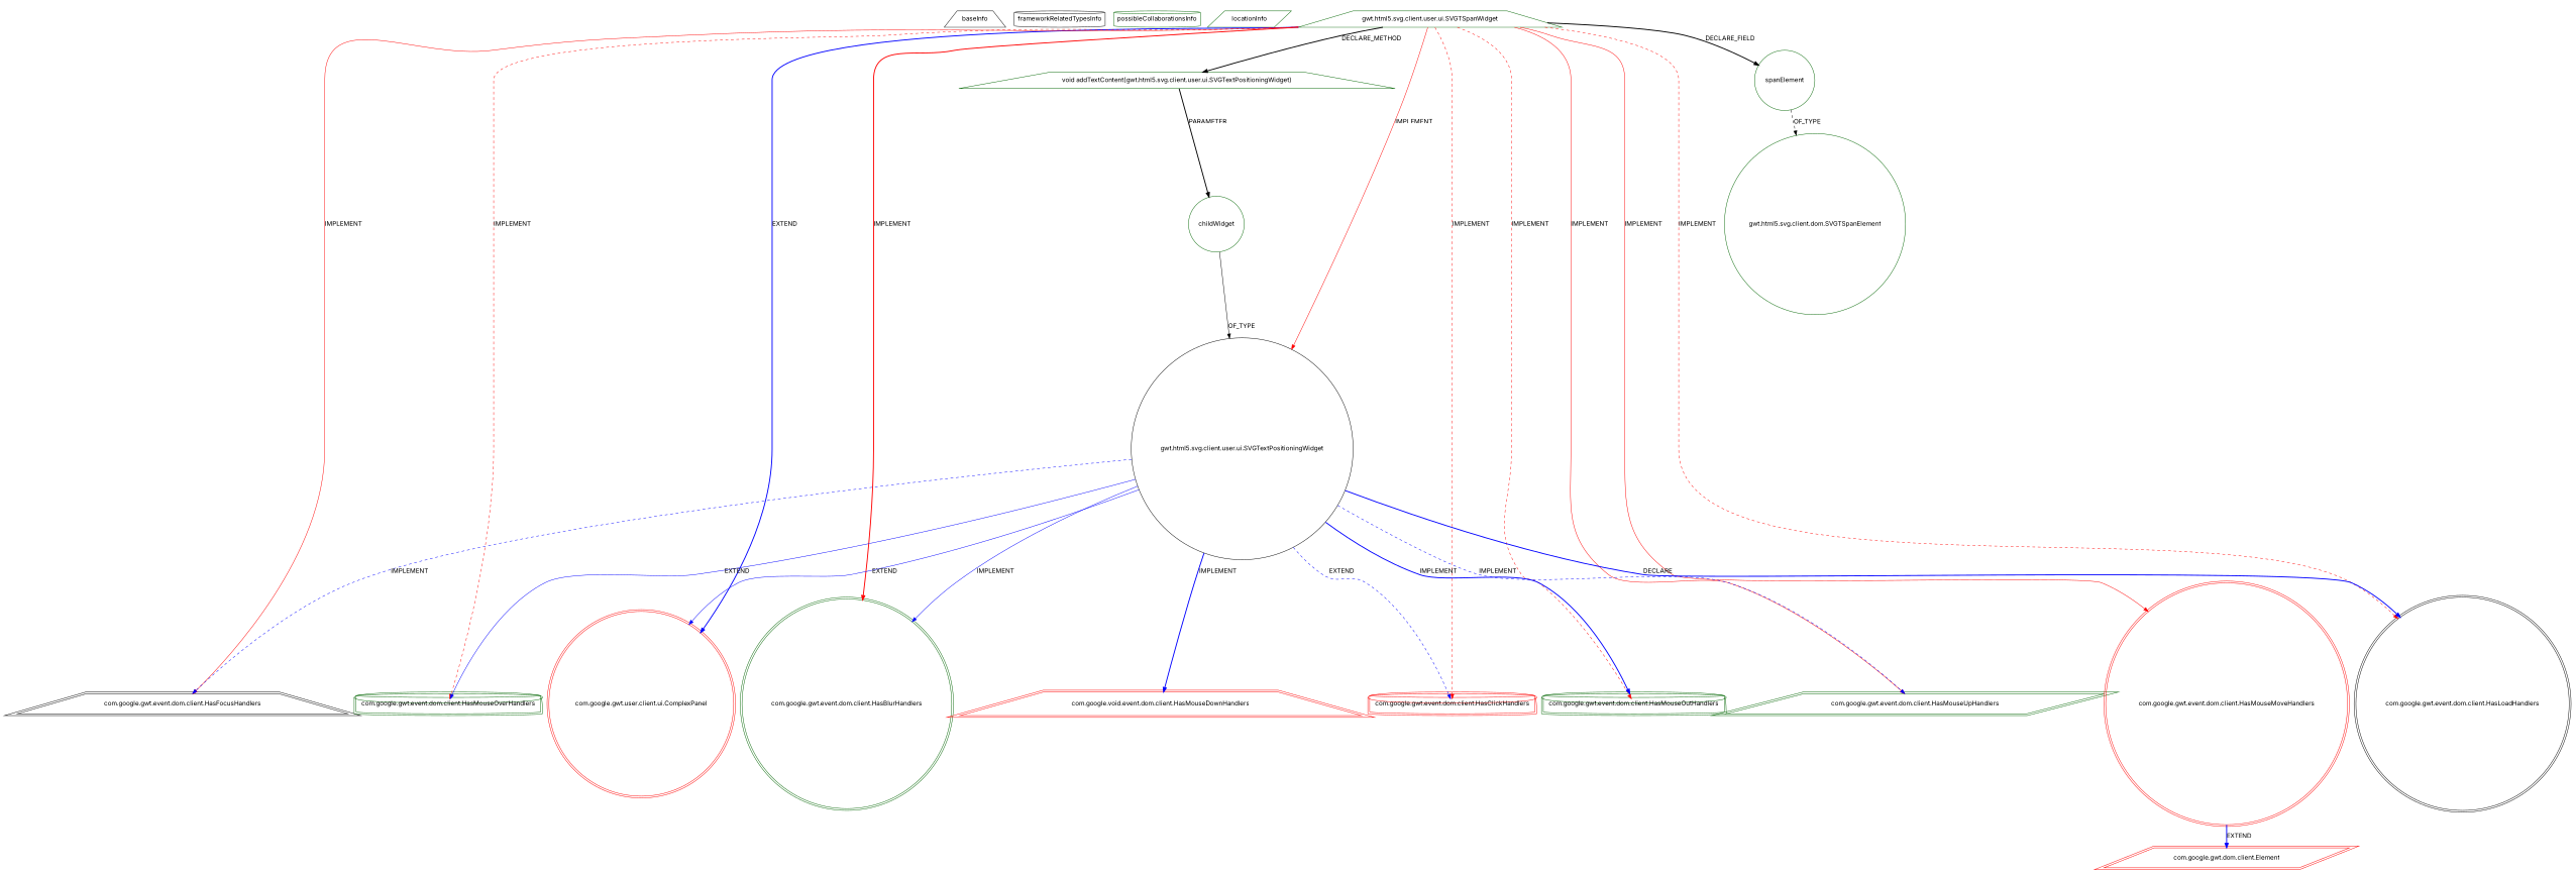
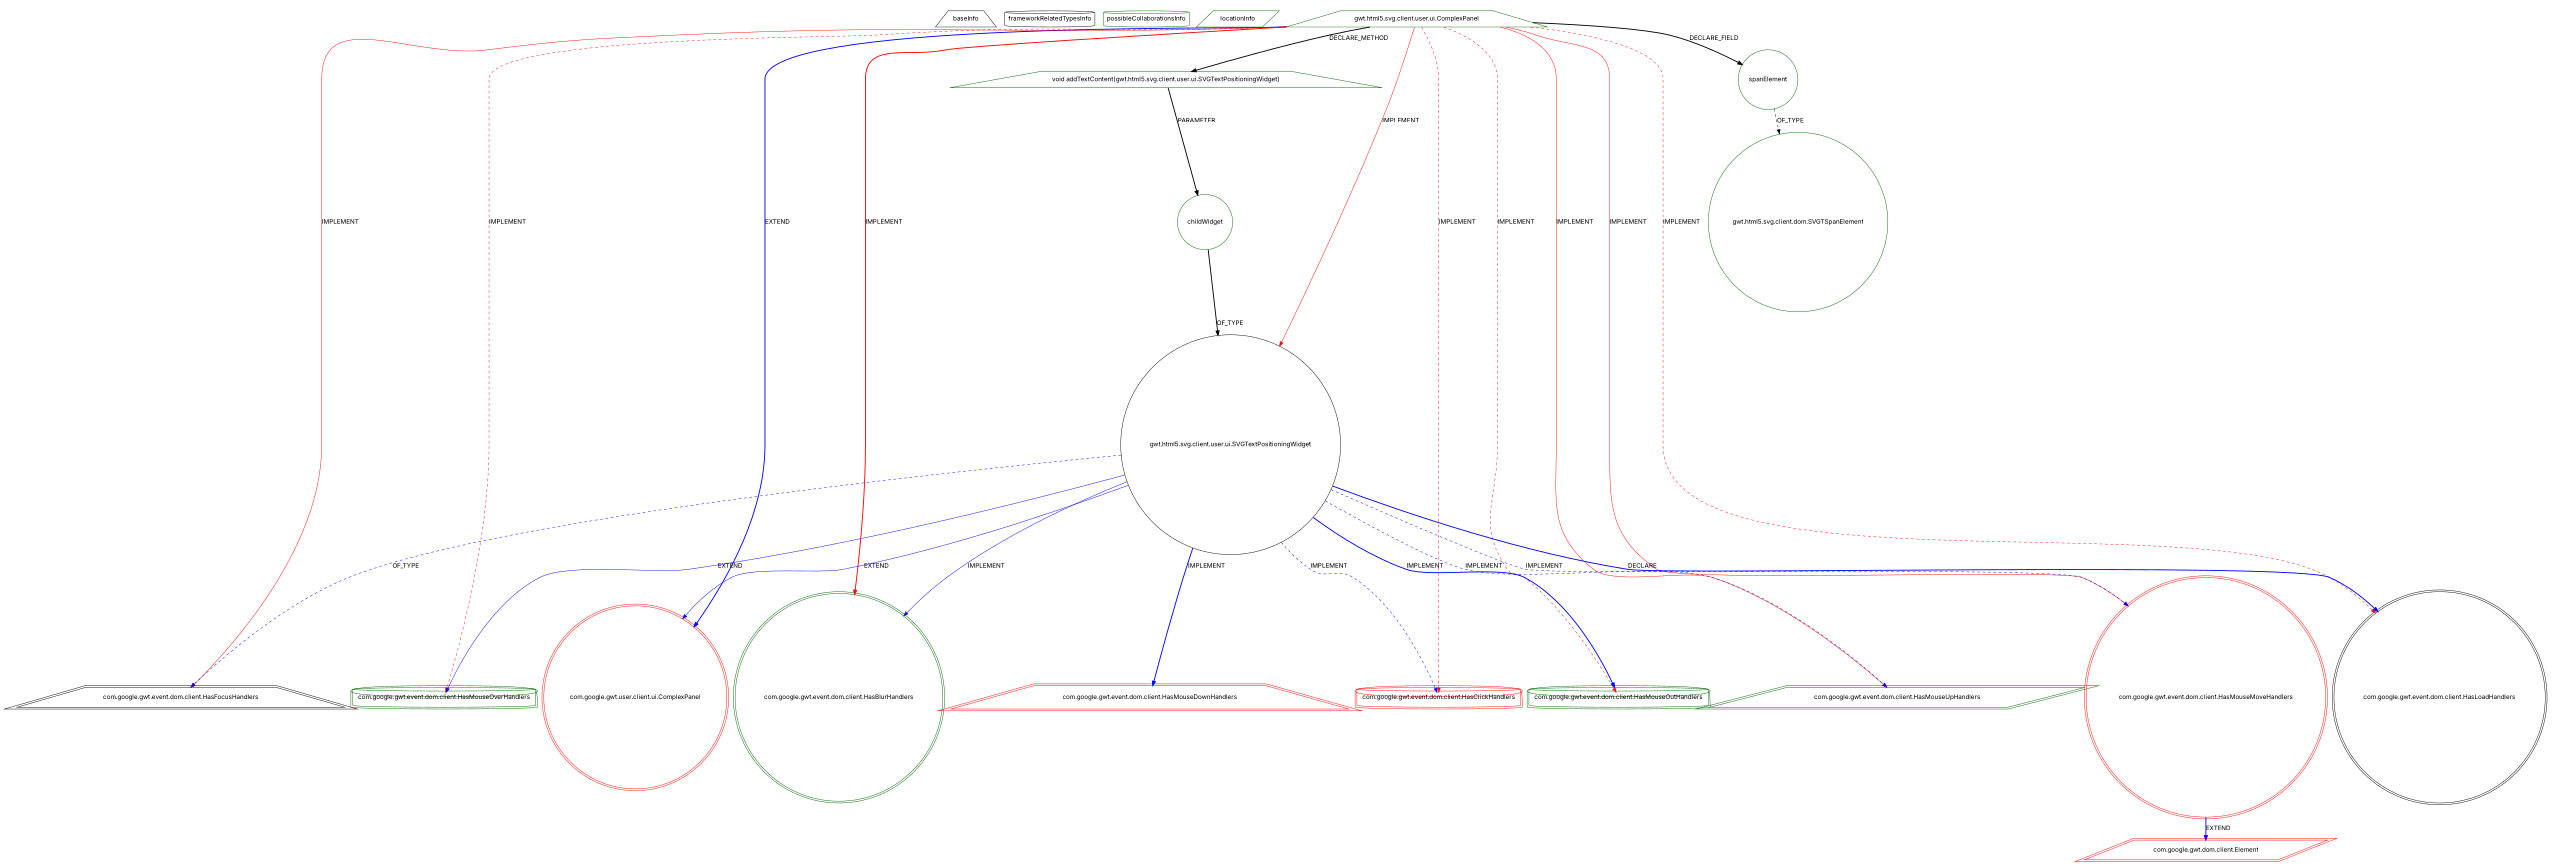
  digraph {
    fontname=Inter
    node [color=darkgreen fontname=Inter shape=circle isFrameworkType=true vertexType=FRAMEWORK_INTERFACE_TYPE peripheries=2]
    edge [color=blue fontname=Inter style=bold]
    baseInfo [category=extension_graph color=black graphId=3984 isAnonymous=false possibleRelation=true shape=trapezium isFrameworkType="" vertexType="" peripheries=""]
    frameworkRelatedTypesInfo [0="com.google.gwt.user.client.ui.ComplexPanel" 1="com.google.gwt.event.dom.client.HasFocusHandlers" 2="com.google.gwt.event.dom.client.HasBlurHandlers" 3="com.google.gwt.event.dom.client.HasClickHandlers" 4="com.google.gwt.event.dom.client.HasMouseDownHandlers" 5="com.google.gwt.event.dom.client.HasMouseUpHandlers" 6="com.google.gwt.event.dom.client.HasMouseOverHandlers" 7="com.google.gwt.event.dom.client.HasMouseMoveHandlers" 8="com.google.gwt.event.dom.client.HasMouseOutHandlers" 9="com.google.gwt.event.dom.client.HasLoadHandlers" color=black shape=cylinder isFrameworkType="" vertexType="" peripheries=""]
    possibleCollaborationsInfo [0="3984~CLIENT_METHOD_DECLARATION-PARAMETER_DECLARATION-~com.google.gwt.user.client.ui.ComplexPanel com.google.gwt.event.dom.client.HasFocusHandlers com.google.gwt.event.dom.client.HasBlurHandlers com.google.gwt.event.dom.client.HasClickHandlers com.google.gwt.event.dom.client.HasMouseDownHandlers com.google.gwt.event.dom.client.HasMouseUpHandlers com.google.gwt.event.dom.client.HasMouseOverHandlers com.google.gwt.event.dom.client.HasMouseMoveHandlers com.google.gwt.event.dom.client.HasMouseOutHandlers com.google.gwt.event.dom.client.HasLoadHandlers ~com.google.gwt.user.client.ui.ComplexPanel com.google.gwt.event.dom.client.HasFocusHandlers com.google.gwt.event.dom.client.HasBlurHandlers com.google.gwt.event.dom.client.HasClickHandlers com.google.gwt.event.dom.client.HasMouseDownHandlers com.google.gwt.event.dom.client.HasMouseUpHandlers com.google.gwt.event.dom.client.HasMouseOverHandlers com.google.gwt.event.dom.client.HasMouseMoveHandlers com.google.gwt.event.dom.client.HasMouseOutHandlers com.google.gwt.event.dom.client.HasLoadHandlers ~false~false" 1="3984~FIELD_DECLARATION-~com.google.gwt.user.client.ui.ComplexPanel com.google.gwt.event.dom.client.HasFocusHandlers com.google.gwt.event.dom.client.HasBlurHandlers com.google.gwt.event.dom.client.HasClickHandlers com.google.gwt.event.dom.client.HasMouseDownHandlers com.google.gwt.event.dom.client.HasMouseUpHandlers com.google.gwt.event.dom.client.HasMouseOverHandlers com.google.gwt.event.dom.client.HasMouseMoveHandlers com.google.gwt.event.dom.client.HasMouseOutHandlers com.google.gwt.event.dom.client.HasLoadHandlers ~com.google.gwt.dom.client.Element ~false~false" shape=cylinder isFrameworkType="" vertexType="" peripheries=""]
    locationInfo [contextSignature=SVGTSpanWidget filePath="/mguiral-GwtSvgLib/GwtSvgLib-master/src/gwt/html5/svg/client/user/ui/SVGTSpanWidget.java" graphId=3984 projectName="mguiral-GwtSvgLib" shape=parallelogram isFrameworkType="" vertexType="" peripheries=""]
-   n5 [isFrameworkType=false label="gwt.html5.svg.client.user.ui.SVGTSpanWidget" shape=trapezium vertexType=ROOT_CLIENT_CLASS_DECLARATION peripheries=""]
+   n5 [isFrameworkType=false label="gwt.html5.svg.client.user.ui.ComplexPanel" shape=trapezium vertexType=ROOT_CLIENT_CLASS_DECLARATION peripheries=""]
    n6 [color=red label="com.google.gwt.user.client.ui.ComplexPanel" vertexType=FRAMEWORK_CLASS_TYPE]
    n7 [color=black label="com.google.gwt.event.dom.client.HasFocusHandlers" shape=trapezium]
    n8 [label="com.google.gwt.event.dom.client.HasBlurHandlers"]
    n9 [color=red label="com.google.gwt.event.dom.client.HasClickHandlers" shape=cylinder]
    n10 [label="com.google.gwt.event.dom.client.HasMouseUpHandlers" shape=parallelogram]
    n11 [label="com.google.gwt.event.dom.client.HasMouseOverHandlers" shape=cylinder]
    n12 [color=red label="com.google.gwt.event.dom.client.HasMouseMoveHandlers"]
    n13 [label="com.google.gwt.event.dom.client.HasMouseOutHandlers" shape=cylinder]
    n14 [color=black label="com.google.gwt.event.dom.client.HasLoadHandlers"]
    n15 [isFrameworkType=false label=spanElement vertexType=FIELD_DECLARATION peripheries=""]
    n16 [isFrameworkType=false label="void addTextContent(gwt.html5.svg.client.user.ui.SVGTextPositioningWidget)" shape=trapezium vertexType=CLIENT_METHOD_DECLARATION peripheries=""]
    n17 [color=black isFrameworkType=false label="gwt.html5.svg.client.user.ui.SVGTextPositioningWidget" vertexType=REFERENCE_CLIENT_CLASS_DECLARATION peripheries=""]
-   n18 [color=red label="com.google.void.event.dom.client.HasMouseDownHandlers" shape=trapezium]
+   n18 [color=red label="com.google.gwt.event.dom.client.HasMouseDownHandlers" shape=trapezium]
    n19 [color=red label="com.google.gwt.dom.client.Element" shape=parallelogram vertexType=FRAMEWORK_CLASS_TYPE]
    n20 [isFrameworkType=false label="gwt.html5.svg.client.dom.SVGTSpanElement" vertexType=REFERENCE_CLIENT_CLASS_DECLARATION peripheries=""]
    n21 [isFrameworkType=false label=childWidget vertexType=PARAMETER_DECLARATION peripheries=""]
    n5 -> n6 [label=EXTEND]
    n5 -> n7 [color=red label=IMPLEMENT style=solid]
    n5 -> n8 [color=red label=IMPLEMENT]
    n5 -> n9 [color=red label=IMPLEMENT style=dashed]
    n5 -> n10 [color=red label=IMPLEMENT style=solid]
    n5 -> n11 [color=red label=IMPLEMENT style=dashed]
    n5 -> n12 [color=red label=IMPLEMENT style=solid]
    n5 -> n13 [color=red label=IMPLEMENT style=dashed]
    n5 -> n14 [color=red label=IMPLEMENT style=dashed]
    n5 -> n15 [label=DECLARE_FIELD color=""]
    n5 -> n16 [label=DECLARE_METHOD color=""]
    n5 -> n17 [color=red label=IMPLEMENT style=solid]
    n12 -> n19 [label=EXTEND]
    n15 -> n20 [label=OF_TYPE style=dashed color=""]
    n16 -> n21 [label=PARAMETER color=""]
    n17 -> n6 [label=EXTEND style=solid]
-   n17 -> n7 [label=IMPLEMENT style=dashed]
+   n17 -> n7 [label=OF_TYPE style=dashed]
    n17 -> n8 [label=IMPLEMENT style=solid]
-   n17 -> n9 [label=EXTEND style=dashed]
+   n17 -> n9 [label=IMPLEMENT style=dashed]
    n17 -> n10 [label=IMPLEMENT style=dashed]
    n17 -> n11 [label=EXTEND style=solid]
+   n17 -> n12 [label=IMPLEMENT style=dashed]
    n17 -> n13 [label=IMPLEMENT]
    n17 -> n14 [label=DECLARE]
    n17 -> n18 [label=IMPLEMENT]
-   n21 -> n17 [label=OF_TYPE style=solid color=""]
+   n21 -> n17 [label=OF_TYPE color=""]
  }
